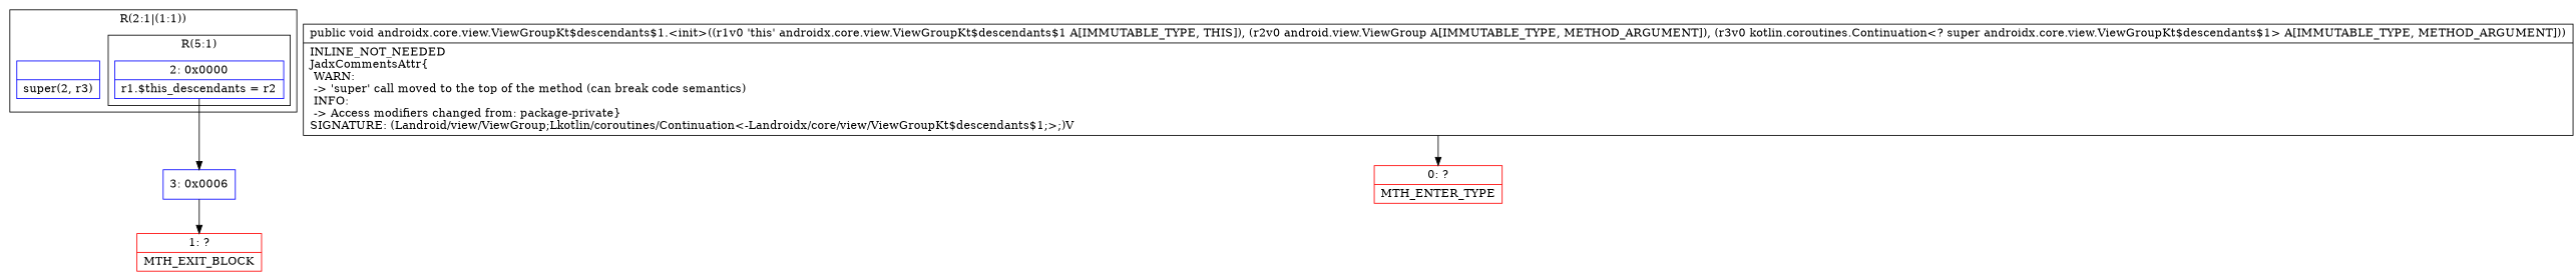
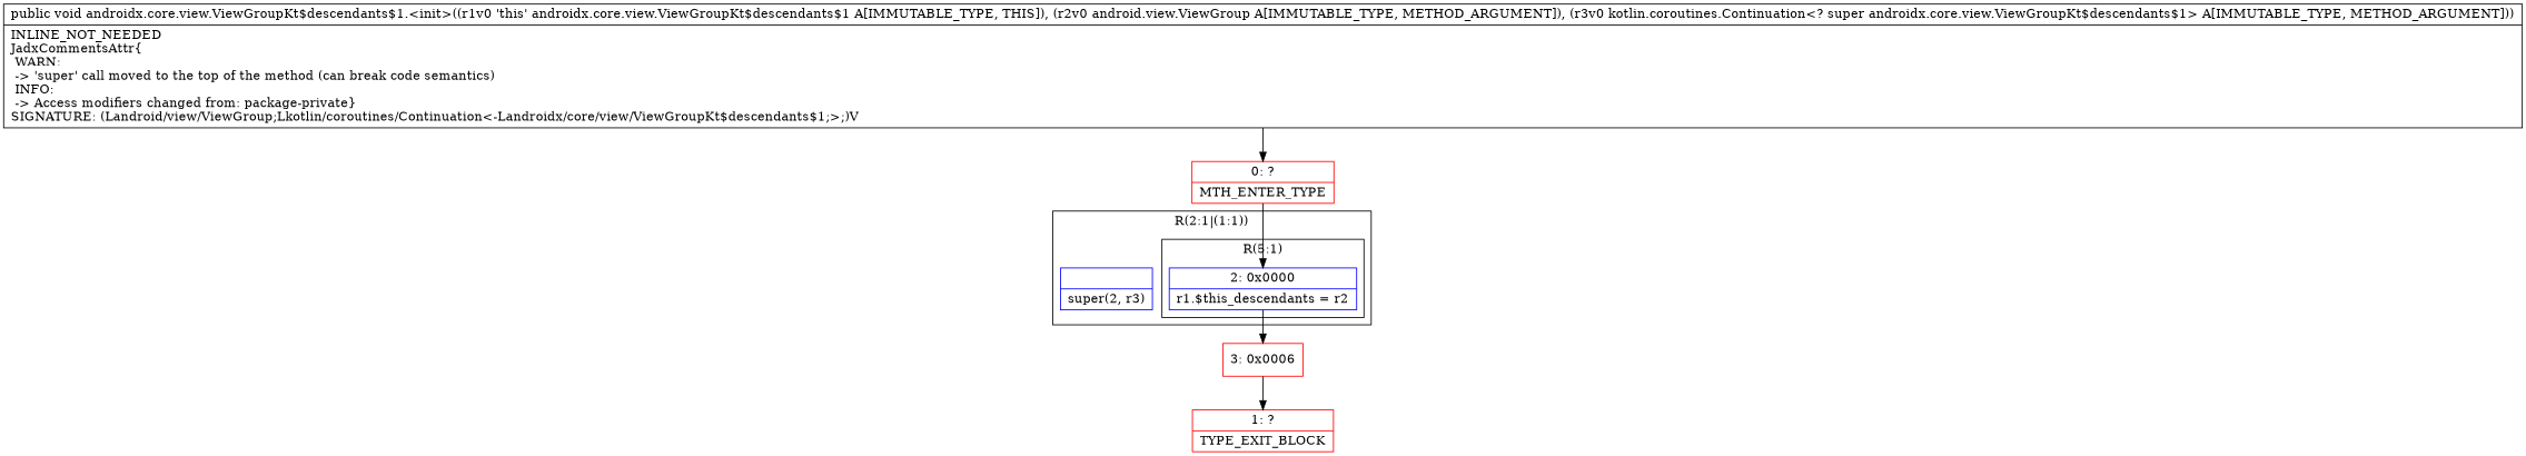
  digraph {
    node [color=red shape=record]
    n1 [color=blue label="{2\:\ 0x0000|r1.$this_descendants = r2\l}"]
    n2 [color=blue label="{|super(2, r3)\l}"]
-   n3 [color=blue label="{3\:\ 0x0006}"]
-   n4 [label="{1\:\ ?|MTH_EXIT_BLOCK\l}"]
+   n3 [label="{3\:\ 0x0006}"]
+   n4 [label="{1\:\ ?|TYPE_EXIT_BLOCK\l}"]
    n5 [label="{0\:\ ?|MTH_ENTER_TYPE\l}"]
    n6 [label="{public void androidx.core.view.ViewGroupKt$descendants$1.\<init\>((r1v0 'this' androidx.core.view.ViewGroupKt$descendants$1 A[IMMUTABLE_TYPE, THIS]), (r2v0 android.view.ViewGroup A[IMMUTABLE_TYPE, METHOD_ARGUMENT]), (r3v0 kotlin.coroutines.Continuation\<? super androidx.core.view.ViewGroupKt$descendants$1\> A[IMMUTABLE_TYPE, METHOD_ARGUMENT]))  | INLINE_NOT_NEEDED\lJadxCommentsAttr\{\l WARN: \l \-\> 'super' call moved to the top of the method (can break code semantics)\l INFO: \l \-\> Access modifiers changed from: package\-private\}\lSIGNATURE: (Landroid\/view\/ViewGroup;Lkotlin\/coroutines\/Continuation\<\-Landroidx\/core\/view\/ViewGroupKt$descendants$1;\>;)V\l}" color=""]
    subgraph cluster_1 {
      label="R(2:1|(1:1))"
      n2
      subgraph cluster_2 {
        label="R(5:1)"
        n1
      }
    }
    n1 -> n3
    n3 -> n4
+   n5 -> n1
    n6 -> n5
  }
